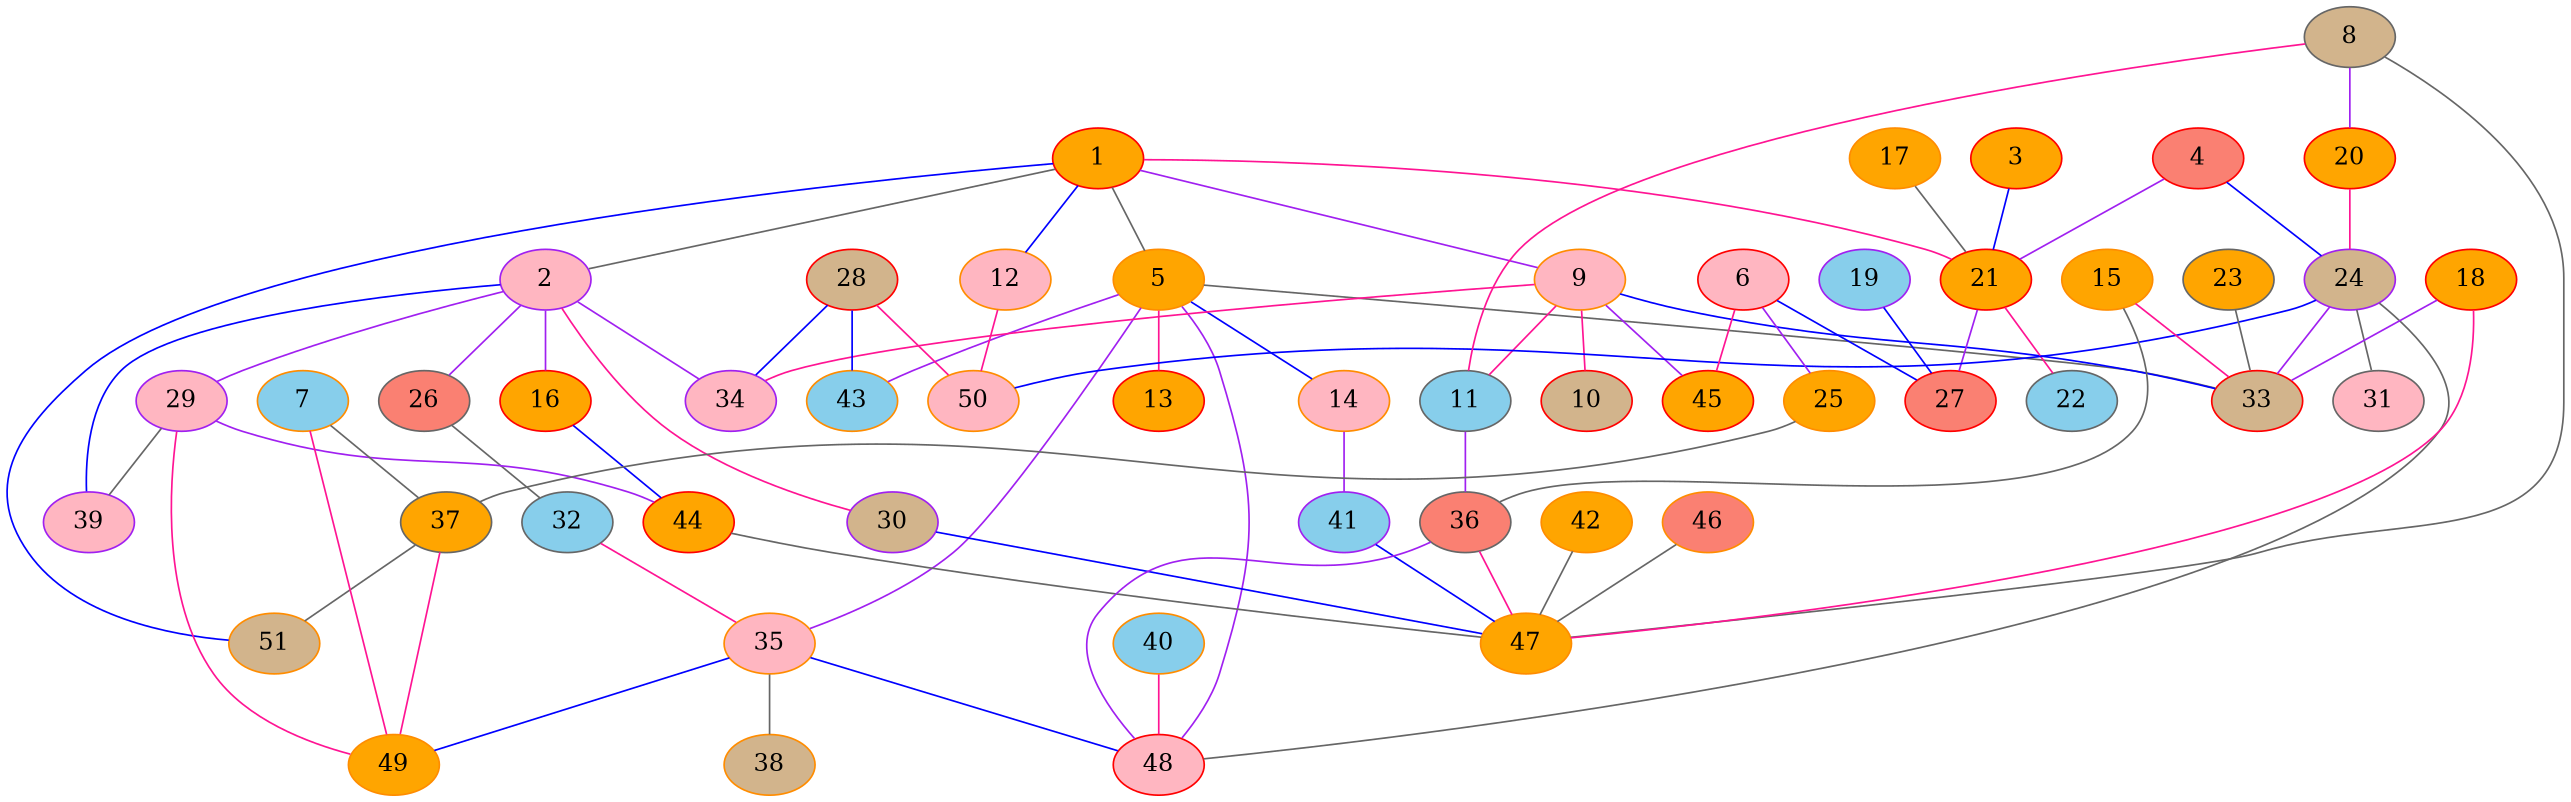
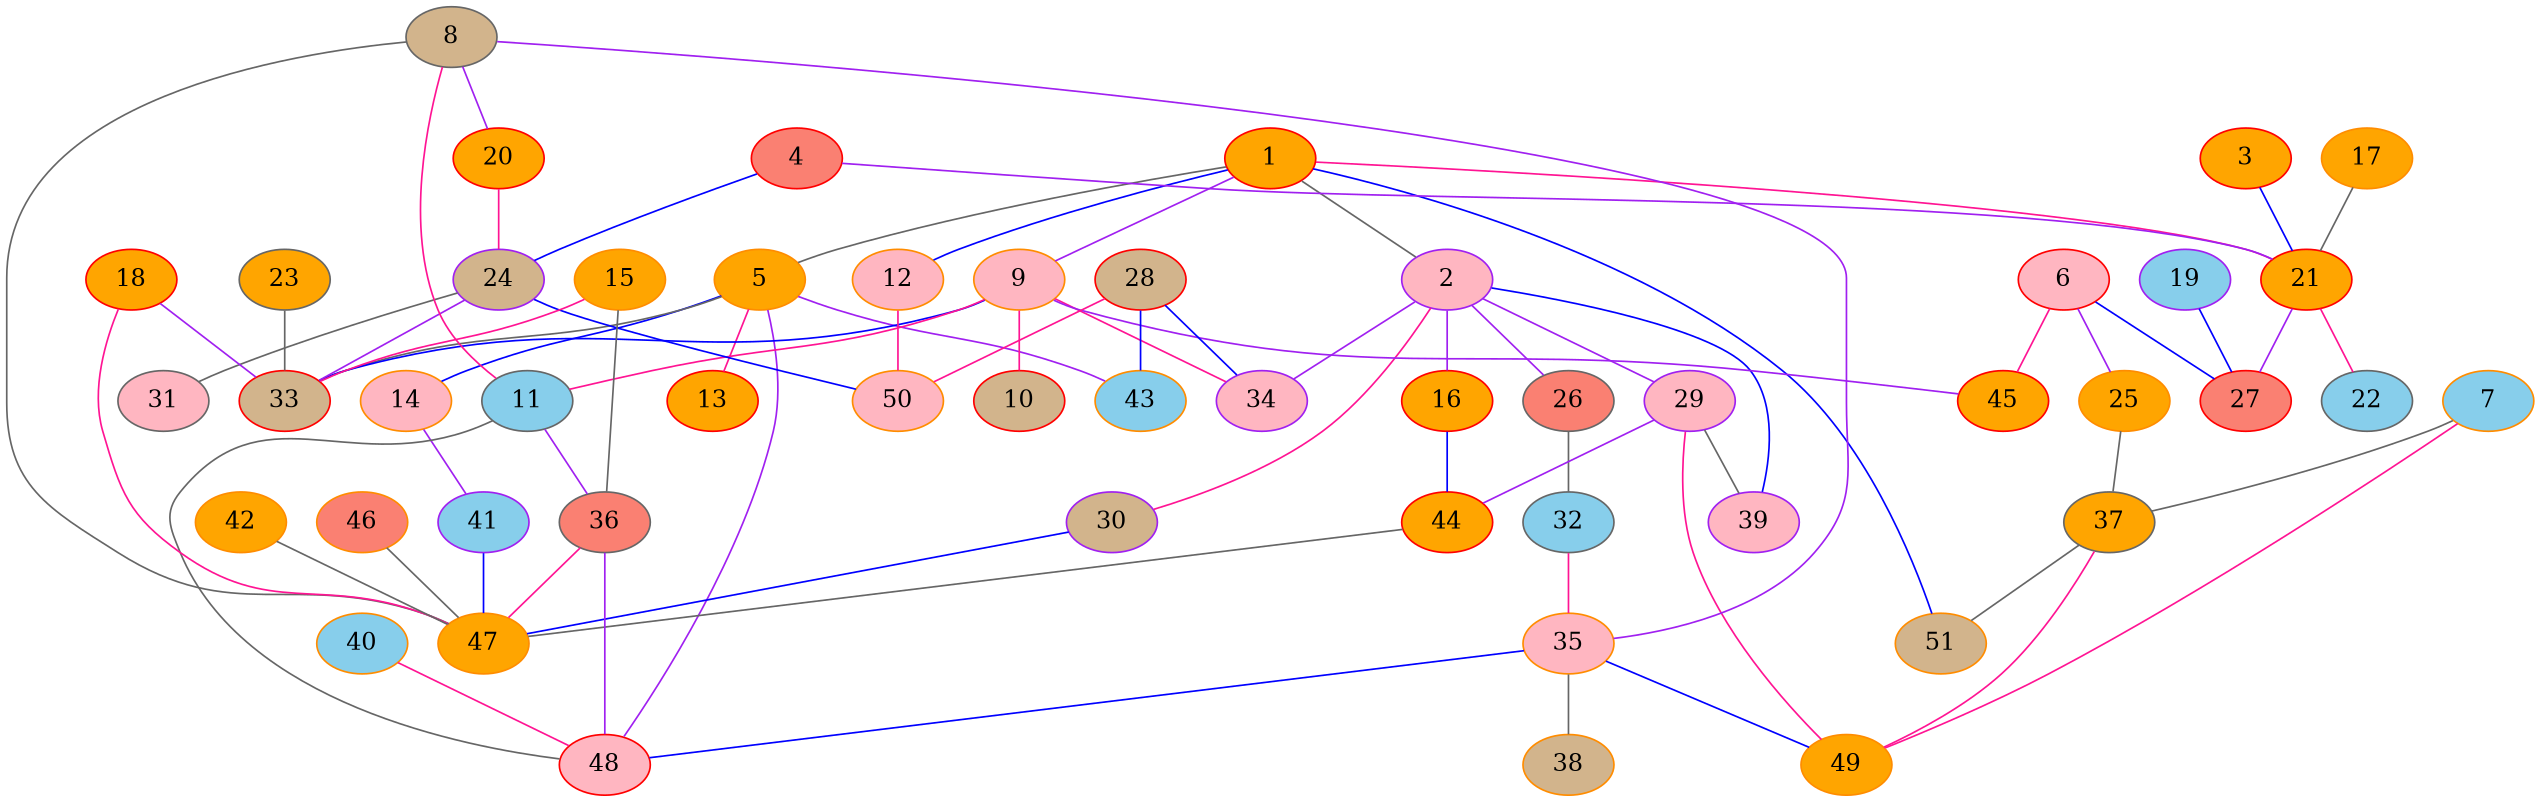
  graph {
    node [color=darkorange fillcolor=orange style=filled]
    edge [color=deeppink weight=1.0]
    1 [color=red]
    2 [color=purple fillcolor=lightpink]
    5
    9 [fillcolor=lightpink]
    12 [fillcolor=lightpink]
    21 [color=red]
    51 [fillcolor=tan]
    16 [color=red]
    26 [color=gray40 fillcolor=salmon]
    29 [color=purple fillcolor=lightpink]
    30 [color=purple fillcolor=tan]
    34 [color=purple fillcolor=lightpink]
    39 [color=purple fillcolor=lightpink]
    13 [color=red]
    14 [fillcolor=lightpink]
    33 [color=red fillcolor=tan]
    43 [fillcolor=skyblue]
    48 [color=red fillcolor=lightpink]
    45 [color=red]
    11 [color=gray40 fillcolor=skyblue]
    10 [color=red fillcolor=tan]
    50 [fillcolor=lightpink]
    27 [color=red fillcolor=salmon]
    22 [color=gray40 fillcolor=skyblue]
    44 [color=red]
    32 [color=gray40 fillcolor=skyblue]
    49
    47
    3 [color=red]
    4 [color=red fillcolor=salmon]
    24 [color=purple fillcolor=tan]
    31 [color=gray40 fillcolor=lightpink]
    41 [color=purple fillcolor=skyblue]
    6 [color=red fillcolor=lightpink]
    25
    37 [color=gray40]
    7 [fillcolor=skyblue]
    8 [color=gray40 fillcolor=tan]
    20 [color=red]
    35 [fillcolor=lightpink]
    36 [color=gray40 fillcolor=salmon]
    38 [fillcolor=tan]
    15
    17
    18 [color=red]
    19 [color=purple fillcolor=skyblue]
    23 [color=gray40]
    28 [color=red fillcolor=tan]
    40 [fillcolor=skyblue]
    42
    46 [fillcolor=salmon]
    1 -- 2 [color=gray40]
    1 -- 5 [color=gray40]
    1 -- 9 [color=purple]
    1 -- 12 [color=blue]
    1 -- 21
    1 -- 51 [color=blue]
    2 -- 16 [color=purple]
    2 -- 26 [color=purple]
    2 -- 29 [color=purple]
    2 -- 30
    2 -- 34 [color=purple]
    2 -- 39 [color=blue]
    5 -- 13
    5 -- 14 [color=blue]
    5 -- 33 [color=gray40]
    5 -- 43 [color=purple]
    5 -- 48 [color=purple]
    9 -- 34
    9 -- 33 [color=blue]
    9 -- 45 [color=purple]
    9 -- 11
    9 -- 10
    12 -- 50
    21 -- 27 [color=purple]
    21 -- 22
    16 -- 44 [color=blue]
    26 -- 32 [color=gray40]
    29 -- 39 [color=gray40]
    29 -- 44 [color=purple]
    29 -- 49
    30 -- 47 [color=blue]
    14 -- 41 [color=purple]
    11 -- 36 [color=purple]
    44 -- 47 [color=gray40]
    32 -- 35
    3 -- 21 [color=blue]
    4 -- 21 [color=purple]
    4 -- 24 [color=blue]
    24 -- 33 [color=purple]
-   24 -- 48 [color=gray40]
+   11 -- 48 [color=gray40]
    24 -- 50 [color=blue]
    24 -- 31 [color=gray40]
    41 -- 47 [color=blue]
    6 -- 45
    6 -- 27 [color=blue]
    6 -- 25 [color=purple]
    25 -- 37 [color=gray40]
    37 -- 51 [color=gray40]
    37 -- 49
    7 -- 49
    7 -- 37 [color=gray40]
    8 -- 11
    8 -- 47 [color=gray40]
    8 -- 20 [color=purple]
-   5 -- 35 [color=purple]
+   8 -- 35 [color=purple]
    20 -- 24
    35 -- 48 [color=blue]
    35 -- 49 [color=blue]
    35 -- 38 [color=gray40]
    36 -- 48 [color=purple]
    36 -- 47
    15 -- 33
    15 -- 36 [color=gray40]
    17 -- 21 [color=gray40]
    18 -- 33 [color=purple]
    18 -- 47
    19 -- 27 [color=blue]
    23 -- 33 [color=gray40 weight=2.0]
    28 -- 34 [color=blue]
    28 -- 43 [color=blue]
    28 -- 50
    40 -- 48
    42 -- 47 [color=gray40]
    46 -- 47 [color=gray40]
  }
